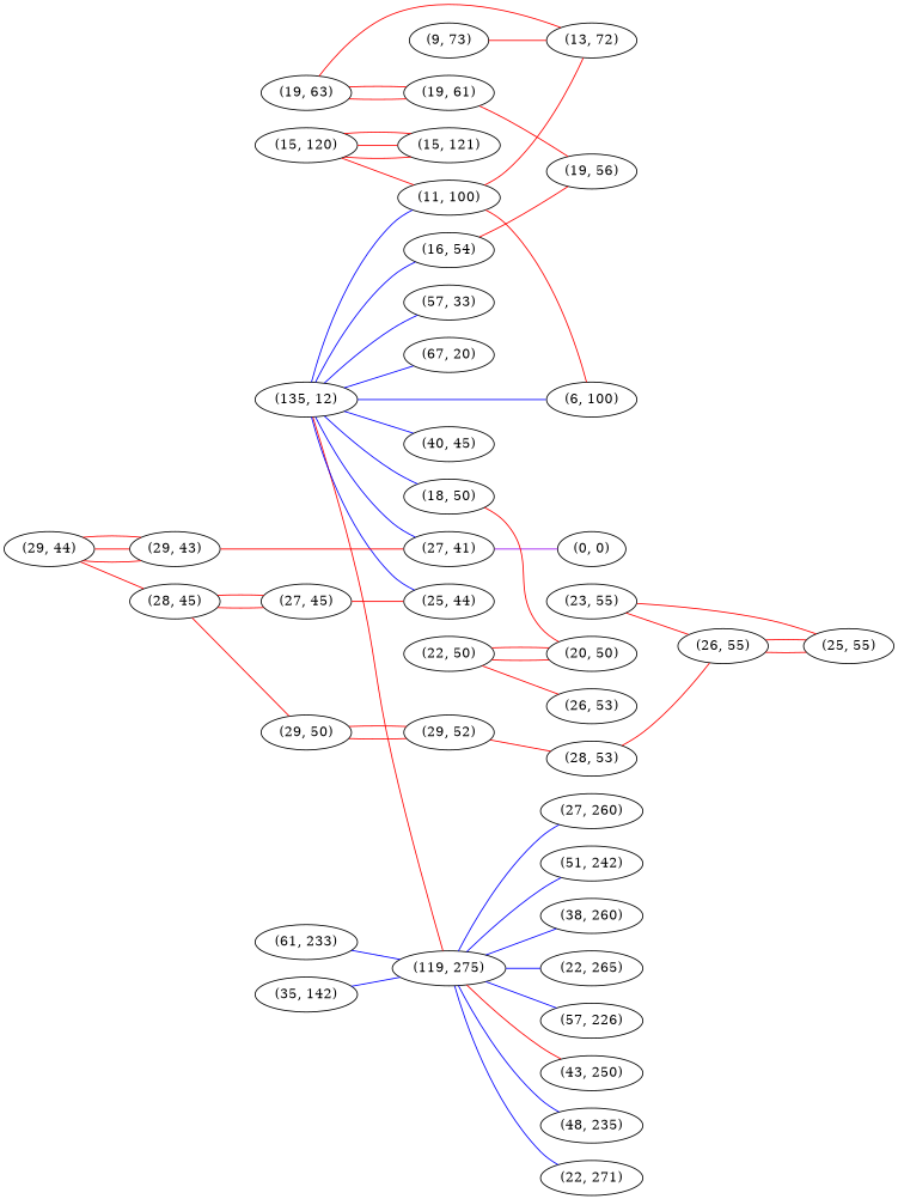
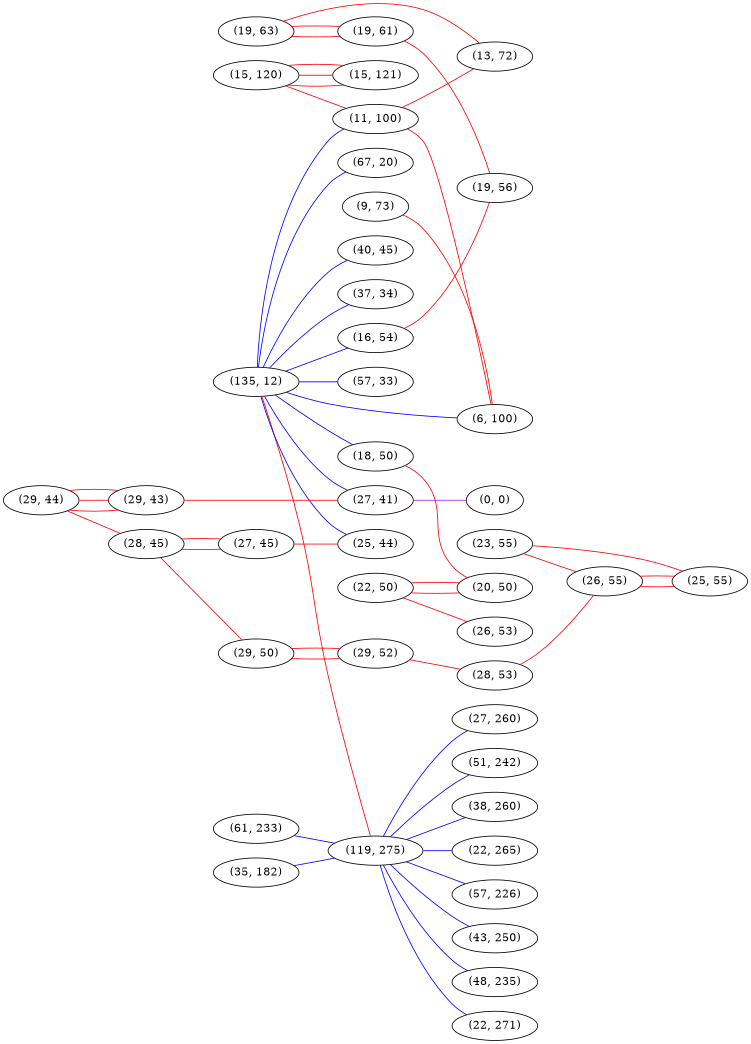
  graph {
    rankdir=LR
    edge [color=red weight=1]
    "(19, 63)"
    "(19, 61)"
    "(13, 72)"
    "(19, 56)"
    "(15, 120)"
    "(11, 100)"
    "(15, 121)"
    "(6, 100)"
    "(135, 12)"
    "(16, 54)"
    "(40, 45)"
    "(27, 41)"
+   "(37, 34)"
    "(119, 275)"
    "(57, 33)"
    "(18, 50)"
    "(67, 20)"
    "(25, 44)"
    "(9, 73)"
    "(0, 0)"
    "(48, 235)"
    "(22, 271)"
    "(27, 260)"
    "(51, 242)"
    "(38, 260)"
    "(22, 265)"
    "(57, 226)"
    "(43, 250)"
    "(20, 50)"
    "(61, 233)"
    "(23, 55)"
    "(26, 55)"
    "(25, 55)"
    "(29, 44)"
    "(28, 45)"
    "(29, 43)"
    "(29, 50)"
    "(27, 45)"
    "(22, 50)"
    "(26, 53)"
    "(29, 52)"
    "(28, 53)"
-   "(35, 142)"
+   "(35, 142)" [label="(35, 182)"]
    "(19, 63)" -- "(19, 61)"
    "(19, 63)" -- "(19, 61)"
    "(19, 63)" -- "(13, 72)"
    "(19, 61)" -- "(19, 56)"
    "(15, 120)" -- "(11, 100)"
    "(15, 120)" -- "(15, 121)"
    "(15, 120)" -- "(15, 121)"
    "(15, 120)" -- "(15, 121)"
    "(11, 100)" -- "(13, 72)"
    "(11, 100)" -- "(6, 100)"
    "(135, 12)" -- "(11, 100)" [color=blue weight=3]
    "(135, 12)" -- "(6, 100)" [color=blue weight=3]
    "(135, 12)" -- "(16, 54)" [color=blue weight=3]
    "(135, 12)" -- "(40, 45)" [color=blue weight=3]
    "(135, 12)" -- "(27, 41)" [color=blue weight=3]
+   "(135, 12)" -- "(37, 34)" [color=blue weight=3]
    "(135, 12)" -- "(119, 275)"
    "(135, 12)" -- "(57, 33)" [color=blue weight=3]
    "(135, 12)" -- "(18, 50)" [color=blue weight=3]
    "(135, 12)" -- "(67, 20)" [color=blue weight=3]
    "(135, 12)" -- "(25, 44)" [color=blue weight=3]
    "(16, 54)" -- "(19, 56)"
    "(27, 41)" -- "(0, 0)" [color=purple weight=4]
    "(119, 275)" -- "(48, 235)" [color=blue weight=3]
    "(119, 275)" -- "(22, 271)" [color=blue weight=3]
    "(119, 275)" -- "(27, 260)" [color=blue weight=3]
    "(119, 275)" -- "(51, 242)" [color=blue weight=3]
    "(119, 275)" -- "(38, 260)" [color=blue weight=3]
    "(119, 275)" -- "(22, 265)" [color=blue weight=3]
    "(119, 275)" -- "(57, 226)" [color=blue weight=3]
-   "(119, 275)" -- "(43, 250)" [weight=3]
+   "(119, 275)" -- "(43, 250)" [color=blue weight=3]
    "(18, 50)" -- "(20, 50)"
-   "(9, 73)" -- "(13, 72)"
+   "(9, 73)" -- "(6, 100)"
    "(61, 233)" -- "(119, 275)" [color=blue weight=3]
    "(23, 55)" -- "(26, 55)"
    "(23, 55)" -- "(25, 55)"
    "(26, 55)" -- "(25, 55)"
    "(26, 55)" -- "(25, 55)"
    "(29, 44)" -- "(28, 45)"
    "(29, 44)" -- "(29, 43)"
    "(29, 44)" -- "(29, 43)"
    "(29, 44)" -- "(29, 43)"
    "(28, 45)" -- "(29, 50)"
    "(28, 45)" -- "(27, 45)"
    "(28, 45)" -- "(27, 45)"
    "(29, 43)" -- "(27, 41)"
    "(29, 50)" -- "(29, 52)"
    "(29, 50)" -- "(29, 52)"
    "(27, 45)" -- "(25, 44)"
    "(22, 50)" -- "(20, 50)"
    "(22, 50)" -- "(20, 50)"
    "(22, 50)" -- "(26, 53)"
    "(29, 52)" -- "(28, 53)"
    "(28, 53)" -- "(26, 55)"
    "(35, 142)" -- "(119, 275)" [color=blue weight=3]
  }
